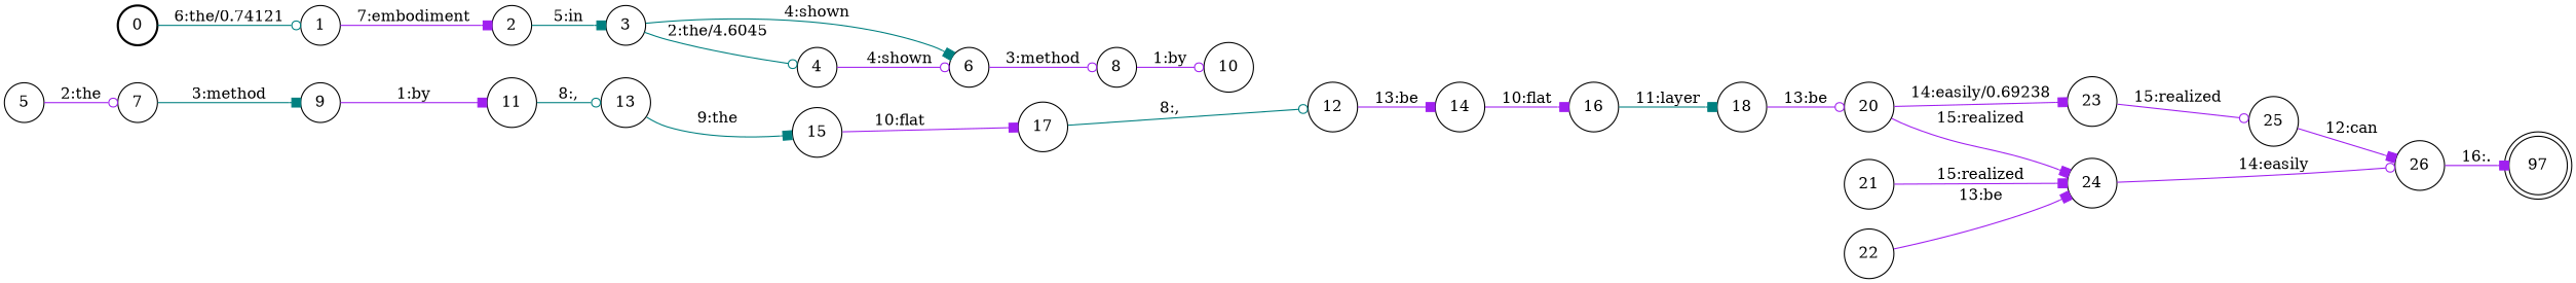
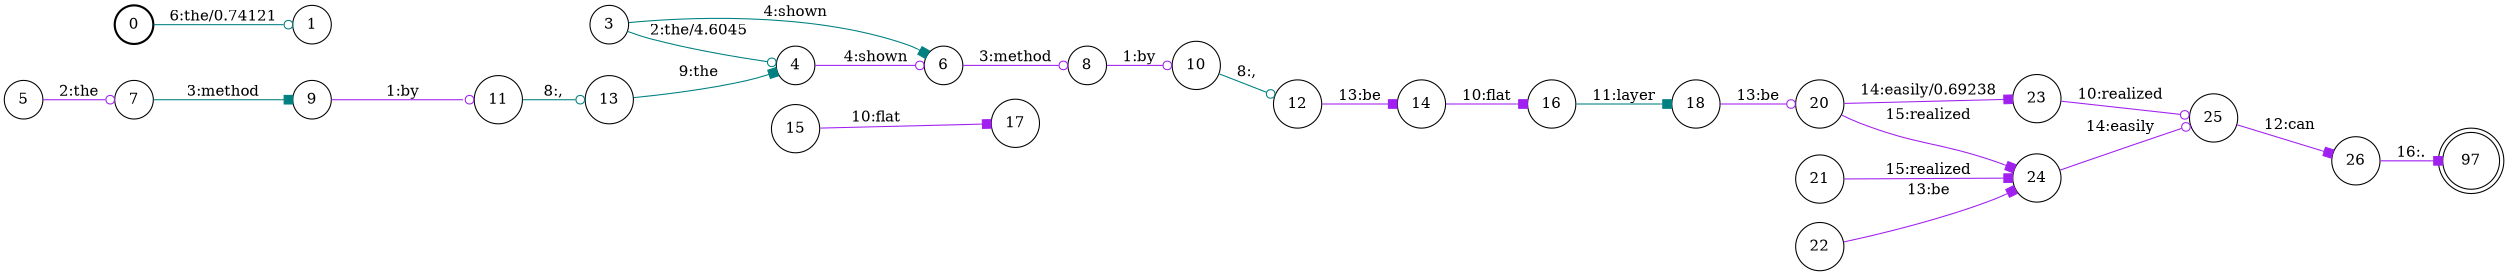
  digraph {
    nodesep=0.25
    rankdir=LR
    ranksep=0.4
    node [fontsize=14 shape=circle style=solid]
    edge [arrowhead=box color=purple fontsize=14]
    n1 [label=0 style=bold]
    n2 [label=1]
-   n3 [label=2]
    n4 [label=3]
    n5 [label=4]
    n6 [label=6]
    n7 [label=5]
    n8 [label=7]
    n9 [label=9]
    n10 [label=8]
    n11 [label=10]
    n12 [label=11]
    n13 [label=12]
    n14 [label=13]
    n15 [label=14]
    n16 [label=15]
    n17 [label=16]
    n18 [label=17]
    n19 [label=18]
    n20 [label=20]
    n21 [label=23]
    n22 [label=24]
    n23 [label=21]
    n24 [label=22]
    n25 [label=25]
    n26 [label=26]
    n27 [label=97 shape=doublecircle]
    n1 -> n2 [arrowhead=odot color=teal label="6:the/0.74121"]
-   n2 -> n3 [label="7:embodiment"]
-   n3 -> n4 [color=teal label="5:in"]
    n4 -> n5 [arrowhead=odot color=teal label="2:the/4.6045"]
    n4 -> n6 [color=teal label="4:shown"]
    n5 -> n6 [arrowhead=odot label="4:shown"]
    n6 -> n10 [arrowhead=odot label="3:method"]
    n7 -> n8 [arrowhead=odot label="2:the"]
    n8 -> n9 [color=teal label="3:method"]
-   n9 -> n12 [label="1:by"]
+   n9 -> n12 [arrowhead=odot label="1:by"]
    n10 -> n11 [arrowhead=odot label="1:by"]
-   n18 -> n13 [arrowhead=odot color=teal label="8:,"]
+   n11 -> n13 [arrowhead=odot color=teal label="8:,"]
    n12 -> n14 [arrowhead=odot color=teal label="8:,"]
    n13 -> n15 [label="13:be"]
-   n14 -> n16 [color=teal label="9:the"]
+   n14 -> n5 [color=teal label="9:the"]
    n15 -> n17 [label="10:flat"]
    n16 -> n18 [label="10:flat"]
    n17 -> n19 [color=teal label="11:layer"]
    n19 -> n20 [arrowhead=odot label="13:be"]
    n20 -> n21 [label="14:easily/0.69238"]
    n20 -> n22 [label="15:realized"]
-   n21 -> n25 [arrowhead=odot label="15:realized"]
-   n22 -> n26 [arrowhead=odot label="14:easily"]
+   n21 -> n25 [arrowhead=odot label="10:realized"]
+   n22 -> n25 [arrowhead=odot label="14:easily"]
    n23 -> n22 [label="15:realized"]
    n24 -> n22 [label="13:be"]
    n25 -> n26 [label="12:can"]
    n26 -> n27 [label="16:."]
  }
